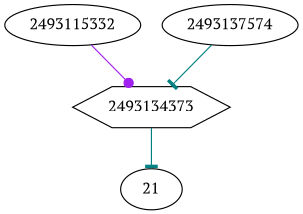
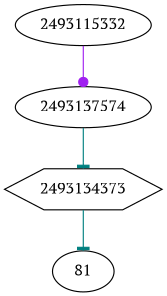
  strict digraph {
    fontname="PT Serif"
    node [fontname="PT Serif" shape=ellipse]
    edge [arrowhead=tee color=teal fontname="PT Serif"]
    2493115332
    2493137574
    2493134373 [shape=hexagon]
-   21
-   2493115332 -> 2493134373 [arrowhead=dot color=purple]
+   21 [label=81]
+   2493115332 -> 2493137574 [arrowhead=dot color=purple]
    2493137574 -> 2493134373
    2493134373 -> 21
  }
